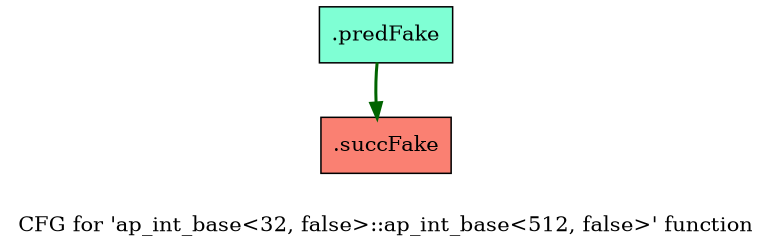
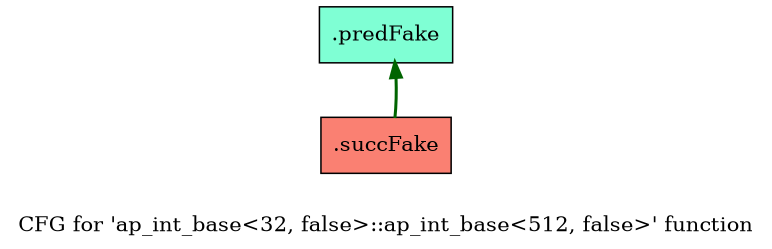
  digraph {
    label="CFG for 'ap_int_base\<32, false\>::ap_int_base\<512, false\>' function"
    node [shape=record style=filled]
    n1 [label="{.predFake}" fillcolor=aquamarine]
    n2 [filename="/mnt/xilinx/Vitis_HLS/2021.2/include/ap_int_base.h" label="{.succFake}" linenumber=405 fillcolor=salmon]
-   n1 -> n2 [execusionnum=128 filename="/mnt/xilinx/Vitis_HLS/2021.2/include/ap_int_base.h" color=darkgreen style=bold]
+   n2 -> n1 [execusionnum=128 filename="/mnt/xilinx/Vitis_HLS/2021.2/include/ap_int_base.h" color=darkgreen style=bold]
  }
